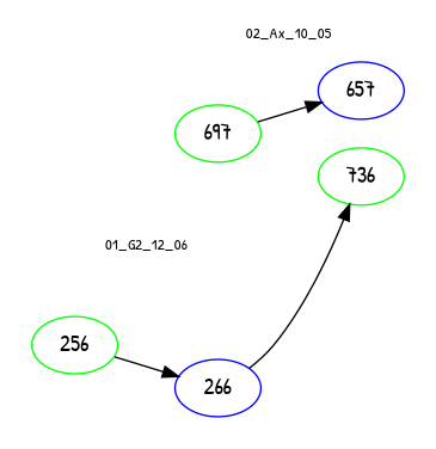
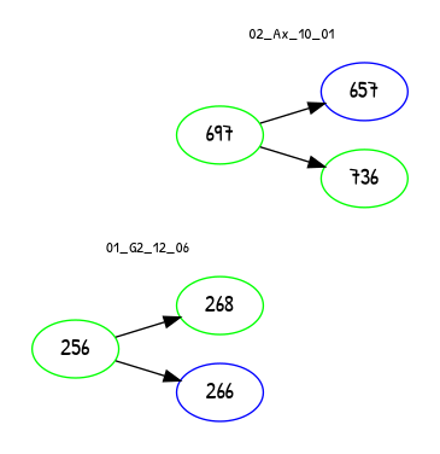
  digraph {
    fontname="Patrick Hand"
    rankdir=LR
    node [color=green fontname="Patrick Hand"]
    edge [color=black fontname="Patrick Hand"]
    n1 [label=697]
    n2 [color=blue label=657]
    n3 [label=736]
    n4 [label=256]
    n5 [color=blue label=266]
+   n6 [label=268]
    subgraph cluster_1 {
      color=white
      fontsize=10
-     label="02_Ax_10_05"
+     label="02_Ax_10_01"
      n1
      n2
      n3
    }
    subgraph cluster_2 {
      color=white
      fontsize=10
      label="01_G2_12_06"
      n4
      n5
+     n6
    }
    n1 -> n2
-   n5 -> n3
+   n1 -> n3
    n4 -> n5
+   n4 -> n6
  }
